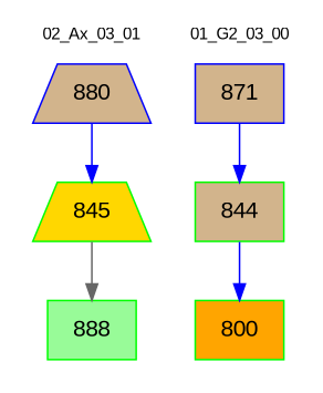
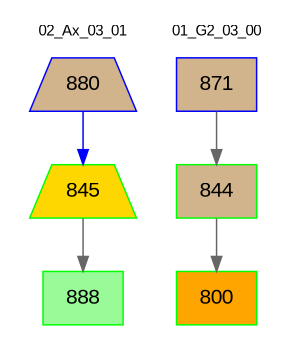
  digraph {
    fontname="Liberation Sans"
    node [color=green fillcolor=tan fontname="Liberation Sans" shape=box style=filled]
    edge [color=blue fontname="Liberation Sans"]
    n1 [color=blue label=880 shape=trapezium]
    n2 [fillcolor=gold label=845 shape=trapezium]
    n3 [fillcolor=palegreen label=888]
    n4 [color=blue label=871]
    n5 [label=844]
    n6 [fillcolor=orange label=800]
    subgraph cluster_1 {
      color=white
      fontsize=10
      label="02_Ax_03_01"
      n1
      n2
      n3
    }
    subgraph cluster_2 {
      color=white
      fontsize=10
      label="01_G2_03_00"
      n4
      n5
      n6
    }
    n1 -> n2
    n2 -> n3 [color=gray40]
-   n4 -> n5
-   n5 -> n6
+   n4 -> n5 [color=gray40]
+   n5 -> n6 [color=gray40]
  }
